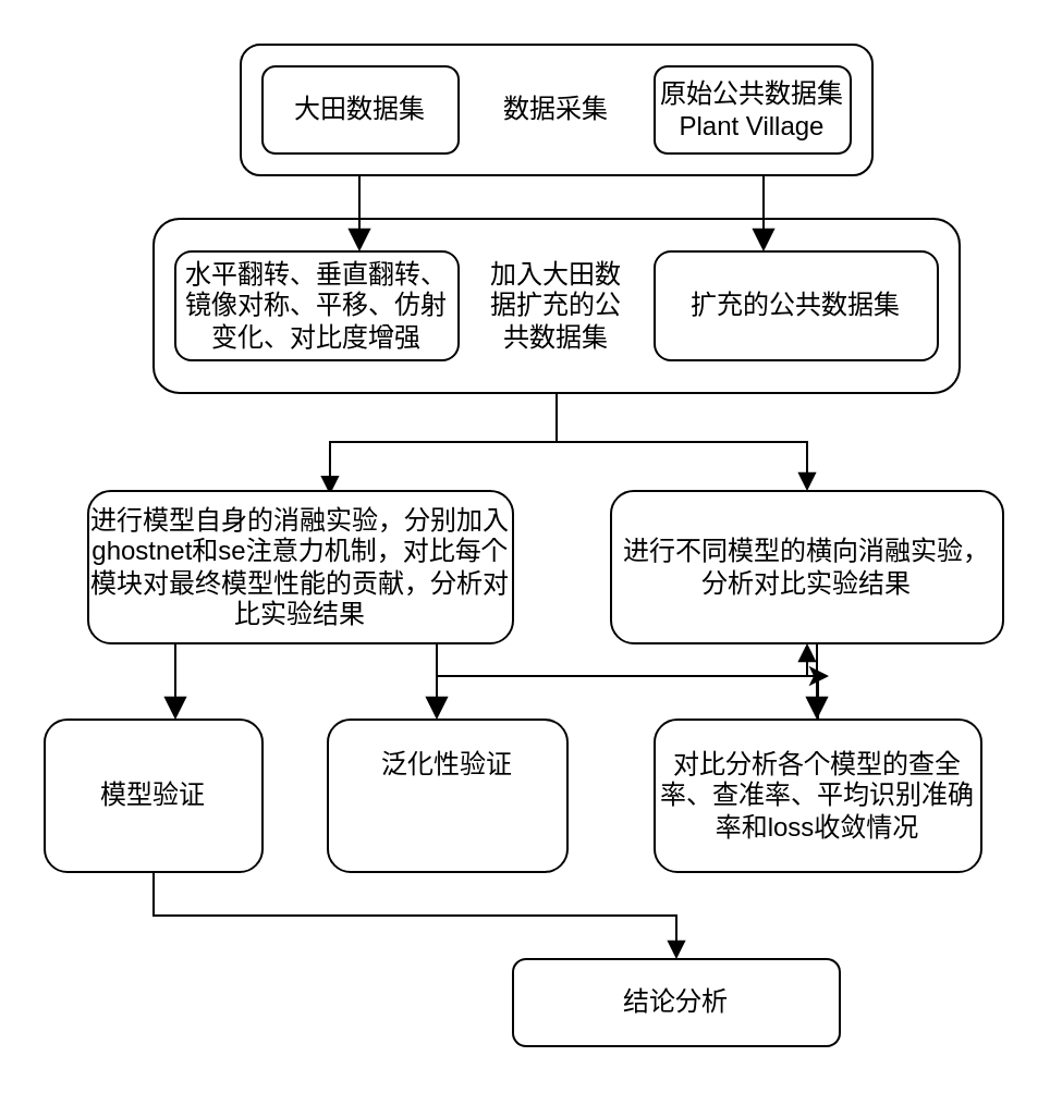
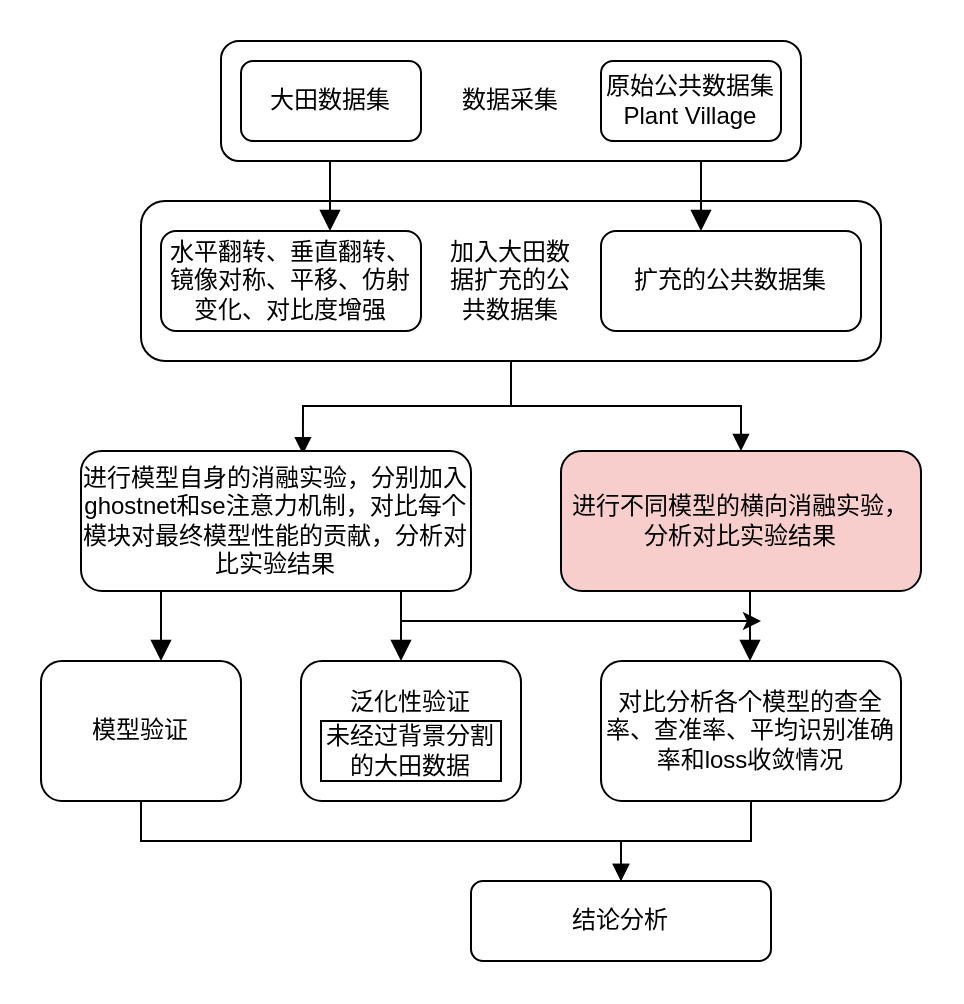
  <mxCell id="0" />
  <mxCell id="1" parent="0" />
  <mxCell id="2" value="数据采集" style="rounded=1;whiteSpace=wrap;html=1;fontSize=12;glass=0;strokeWidth=1;shadow=0;" parent="1" vertex="1"><mxGeometry x="110" y="20" width="290" height="60" as="geometry" /></mxCell>
  <mxCell id="3" value="大田数据集" style="rounded=1;whiteSpace=wrap;html=1;fontSize=12;glass=0;strokeWidth=1;shadow=0;" vertex="1" parent="1"><mxGeometry x="120" y="30" width="90" height="40" as="geometry" /></mxCell>
  <mxCell id="4" value="&lt;div&gt;原始公共数据集&lt;/div&gt;&lt;div&gt;Plant Village&lt;/div&gt;" style="rounded=1;whiteSpace=wrap;html=1;fontSize=12;glass=0;strokeWidth=1;shadow=0;" vertex="1" parent="1"><mxGeometry x="300" y="30" width="90" height="40" as="geometry" /></mxCell>
  <mxCell id="5" style="edgeStyle=orthogonalEdgeStyle;rounded=0;orthogonalLoop=1;jettySize=auto;html=1;exitX=0.5;exitY=1;exitDx=0;exitDy=0;entryX=0.5;entryY=0;entryDx=0;entryDy=0;endArrow=block;endFill=1;" edge="1" parent="1" source="7" target="12"><mxGeometry relative="1" as="geometry" /></mxCell>
  <mxCell id="6" style="edgeStyle=orthogonalEdgeStyle;rounded=0;orthogonalLoop=1;jettySize=auto;html=1;entryX=0.569;entryY=0.023;entryDx=0;entryDy=0;entryPerimeter=0;endArrow=block;endFill=1;" edge="1" parent="1" source="7" target="11"><mxGeometry relative="1" as="geometry" /></mxCell>
  <mxCell id="7" value="&lt;div&gt;加入大田数&lt;/div&gt;&lt;div&gt;据扩充的公&lt;/div&gt;&lt;div&gt;共数据集&lt;/div&gt;" style="rounded=1;whiteSpace=wrap;html=1;fontSize=12;glass=0;strokeWidth=1;shadow=0;" vertex="1" parent="1"><mxGeometry x="70" y="100" width="370" height="80" as="geometry" /></mxCell>
  <mxCell id="8" value="&lt;div&gt;水平翻转、垂直翻转、镜像对称、&lt;span&gt;平移、仿射变化、对比度增强&lt;/span&gt;&lt;/div&gt;" style="rounded=1;whiteSpace=wrap;html=1;fontSize=12;glass=0;strokeWidth=1;shadow=0;" vertex="1" parent="1"><mxGeometry x="80" y="115" width="130" height="50" as="geometry" /></mxCell>
  <mxCell id="9" value="扩充的公共数据集" style="rounded=1;whiteSpace=wrap;html=1;fontSize=12;glass=0;strokeWidth=1;shadow=0;" vertex="1" parent="1"><mxGeometry x="300" y="115" width="130" height="50" as="geometry" /></mxCell>
  <mxCell id="10" value="" style="rounded=0;html=1;jettySize=auto;orthogonalLoop=1;fontSize=11;endArrow=block;endFill=1;endSize=8;strokeWidth=1;shadow=0;labelBackgroundColor=none;edgeStyle=orthogonalEdgeStyle;" edge="1" parent="1"><mxGeometry relative="1" as="geometry"><mxPoint x="350" y="80" as="sourcePoint" /><mxPoint x="350" y="115" as="targetPoint" /><Array as="points"><mxPoint x="350" y="115" /></Array></mxGeometry></mxCell>
  <mxCell id="11" value="&lt;div&gt;进行模型自身的消融实验，分别加入ghostnet和se注意力机制，对比每个模块对最终模型性能的贡献，分析对比实验结果&lt;/div&gt;" style="rounded=1;whiteSpace=wrap;html=1;fontSize=12;glass=0;strokeWidth=1;shadow=0;" vertex="1" parent="1"><mxGeometry x="40" y="225" width="195" height="70" as="geometry" /></mxCell>
- <mxCell id="12" value="&lt;div&gt;进行不同模型的横向消融实验，分析对比实验结果&lt;/div&gt;" style="rounded=1;whiteSpace=wrap;html=1;fontSize=12;glass=0;strokeWidth=1;shadow=0;" vertex="1" parent="1"><mxGeometry x="280" y="225" width="180" height="70" as="geometry" /></mxCell>
+ <mxCell id="12" value="&lt;div&gt;进行不同模型的横向消融实验，分析对比实验结果&lt;/div&gt;" style="rounded=1;whiteSpace=wrap;html=1;fontSize=12;glass=0;strokeWidth=1;shadow=0;fillColor=#f8cecc;" vertex="1" parent="1"><mxGeometry x="280" y="225" width="180" height="70" as="geometry" /></mxCell>
  <mxCell id="13" value="" style="rounded=0;html=1;jettySize=auto;orthogonalLoop=1;fontSize=11;endArrow=block;endFill=1;endSize=8;strokeWidth=1;shadow=0;labelBackgroundColor=none;edgeStyle=orthogonalEdgeStyle;" edge="1" parent="1"><mxGeometry relative="1" as="geometry"><mxPoint x="164.5" y="80" as="sourcePoint" /><mxPoint x="164.5" y="115" as="targetPoint" /><Array as="points"><mxPoint x="164.5" y="80" /></Array></mxGeometry></mxCell>
  <mxCell id="14" style="edgeStyle=orthogonalEdgeStyle;rounded=0;orthogonalLoop=1;jettySize=auto;html=1;exitX=0.5;exitY=1;exitDx=0;exitDy=0;entryX=0.5;entryY=0;entryDx=0;entryDy=0;endArrow=block;endFill=1;" edge="1" parent="1" source="15" target="20"><mxGeometry relative="1" as="geometry" /></mxCell>
  <mxCell id="15" value="模型验证" style="rounded=1;whiteSpace=wrap;html=1;fontSize=12;glass=0;strokeWidth=1;shadow=0;" vertex="1" parent="1"><mxGeometry x="20" y="330" width="100" height="70" as="geometry" /></mxCell>
  <mxCell id="16" value="&lt;div&gt;泛化性验证&lt;/div&gt;&lt;div&gt;&lt;br&gt;&lt;/div&gt;&lt;div&gt;&lt;br&gt;&lt;/div&gt;" style="rounded=1;whiteSpace=wrap;html=1;fontSize=12;glass=0;strokeWidth=1;shadow=0;" vertex="1" parent="1"><mxGeometry x="150" y="330" width="110" height="70" as="geometry" /></mxCell>
- <mxCell id="17" style="edgeStyle=orthogonalEdgeStyle;rounded=0;orthogonalLoop=1;jettySize=auto;html=1;endArrow=block;endFill=1;" edge="1" parent="1" source="18" target="12"><mxGeometry relative="1" as="geometry" /></mxCell>
+ <mxCell id="17" style="edgeStyle=orthogonalEdgeStyle;rounded=0;orthogonalLoop=1;jettySize=auto;html=1;entryX=0.5;entryY=0;entryDx=0;entryDy=0;endArrow=block;endFill=1;" edge="1" parent="1" source="18" target="20"><mxGeometry relative="1" as="geometry" /></mxCell>
  <mxCell id="18" value="&lt;div&gt;对比分析各个模型的查全率、查准率、平均识别准确率和loss收敛情况&lt;/div&gt;" style="rounded=1;whiteSpace=wrap;html=1;fontSize=12;glass=0;strokeWidth=1;shadow=0;" vertex="1" parent="1"><mxGeometry x="300" y="330" width="150" height="70" as="geometry" /></mxCell>
+ <mxCell id="19" value="未经过背景分割的大田数据" style="rounded=0;whiteSpace=wrap;html=1;" vertex="1" parent="1"><mxGeometry x="160" y="360" width="90" height="30" as="geometry" /></mxCell>
  <mxCell id="20" value="结论分析" style="rounded=1;whiteSpace=wrap;html=1;fontSize=12;glass=0;strokeWidth=1;shadow=0;" vertex="1" parent="1"><mxGeometry x="235" y="440" width="150" height="40" as="geometry" /></mxCell>
  <mxCell id="21" value="" style="rounded=0;html=1;jettySize=auto;orthogonalLoop=1;fontSize=11;endArrow=block;endFill=1;endSize=8;strokeWidth=1;shadow=0;labelBackgroundColor=none;edgeStyle=orthogonalEdgeStyle;" edge="1" parent="1"><mxGeometry relative="1" as="geometry"><mxPoint x="80" y="295" as="sourcePoint" /><mxPoint x="80" y="330" as="targetPoint" /><Array as="points"><mxPoint x="80.5" y="315" /><mxPoint x="80.5" y="315" /></Array></mxGeometry></mxCell>
  <mxCell id="22" value="" style="rounded=0;html=1;jettySize=auto;orthogonalLoop=1;fontSize=11;endArrow=block;endFill=1;endSize=8;strokeWidth=1;shadow=0;labelBackgroundColor=none;edgeStyle=orthogonalEdgeStyle;" edge="1" parent="1"><mxGeometry relative="1" as="geometry"><mxPoint x="200" y="295" as="sourcePoint" /><mxPoint x="200" y="330" as="targetPoint" /><Array as="points"><mxPoint x="200" y="310" /><mxPoint x="200" y="310" /></Array></mxGeometry></mxCell>
  <mxCell id="23" value="" style="rounded=0;html=1;jettySize=auto;orthogonalLoop=1;fontSize=11;endArrow=block;endFill=1;endSize=8;strokeWidth=1;shadow=0;labelBackgroundColor=none;edgeStyle=orthogonalEdgeStyle;" edge="1" parent="1"><mxGeometry relative="1" as="geometry"><mxPoint x="374.5" y="295" as="sourcePoint" /><mxPoint x="374.5" y="330" as="targetPoint" /><Array as="points"><mxPoint x="374.5" y="315" /><mxPoint x="374.5" y="315" /></Array></mxGeometry></mxCell>
  <mxCell id="24" value="" style="endArrow=classic;html=1;" edge="1" parent="1"><mxGeometry width="50" height="50" relative="1" as="geometry"><mxPoint x="200" y="310" as="sourcePoint" /><mxPoint x="380" y="310" as="targetPoint" /></mxGeometry></mxCell>
